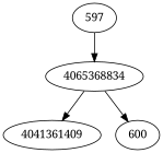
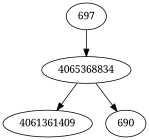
  strict digraph {
    fontname="Noto Serif"
    node [fontname="Noto Serif"]
    edge [fontname="Noto Serif"]
    n1 [label=4065368834]
-   4061361409 [label=4041361409]
-   600
-   597
+   4061361409
+   600 [label=690]
+   597 [label=697]
    n1 -> 4061361409
    n1 -> 600
    597 -> n1
  }
